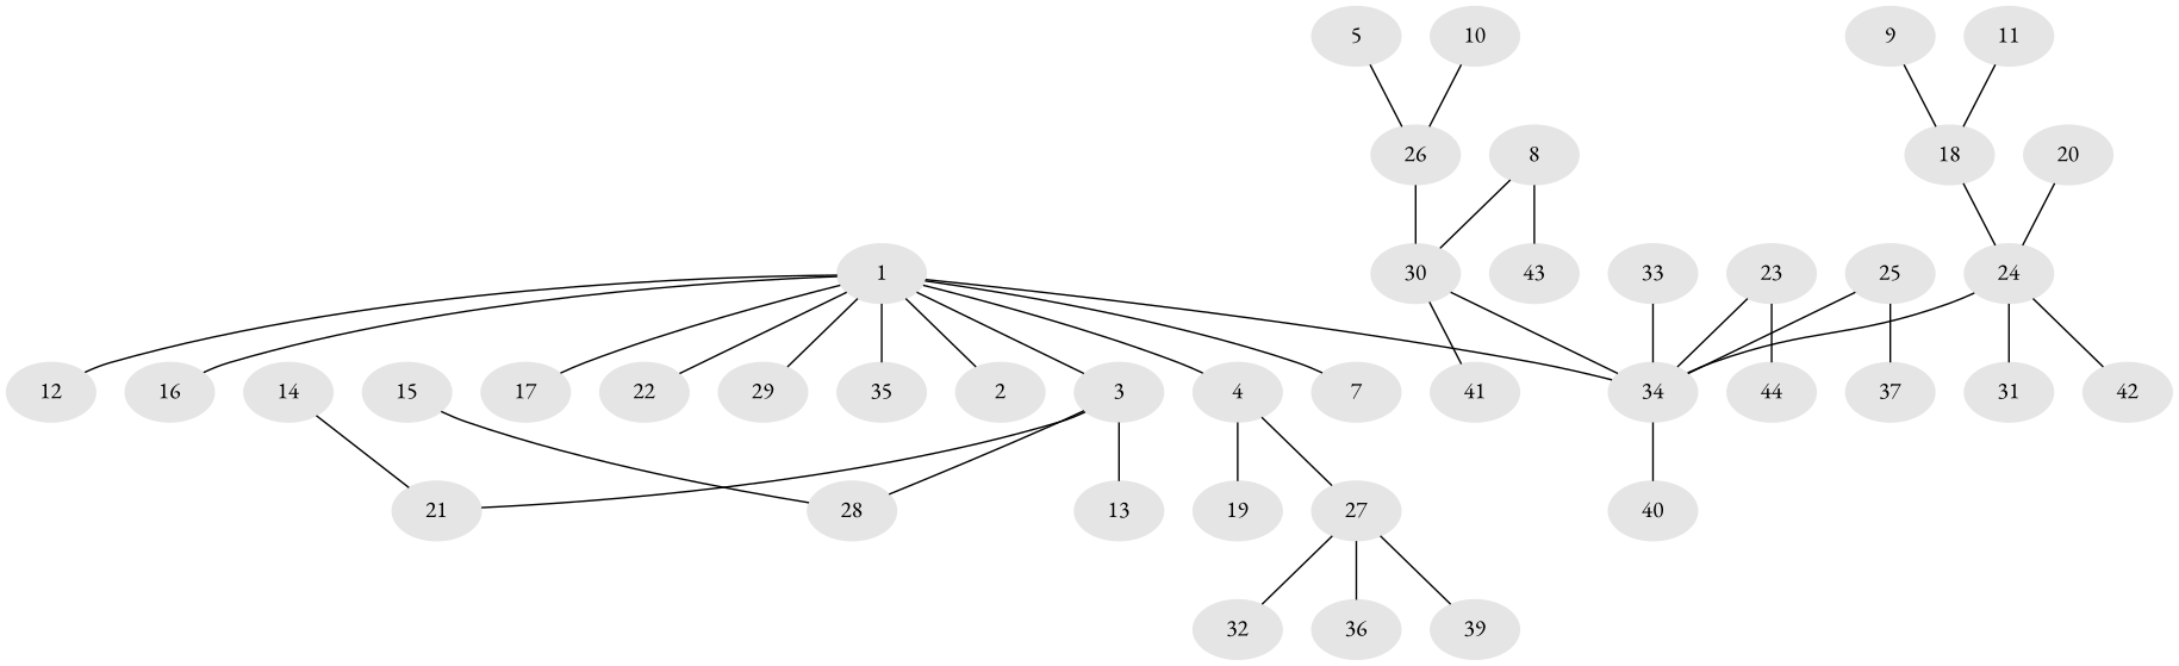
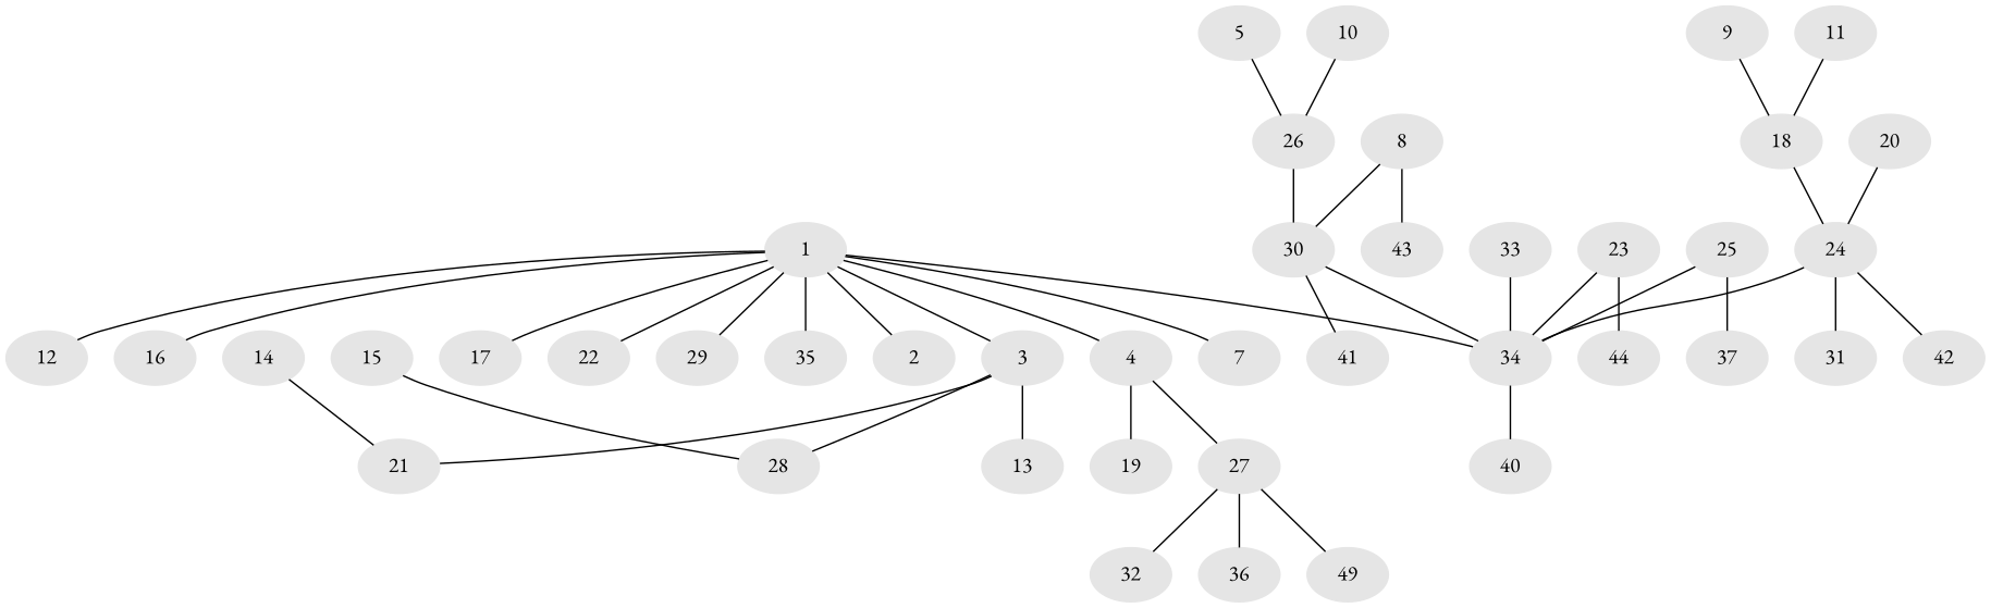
  graph {
    fontname="EB Garamond"
    node [color=gray90 fontname="EB Garamond" style=filled]
    edge [fontname="EB Garamond" weight=1.0]
    1
    2
    3
    4
    7
    12
    16
    17
    22
    29
    34
    35
    13
    21
    28
    19
    27
    40
    32
    36
-   39
+   39 [label=49]
    5
    26
    30
    8
    43
    41
    9
    18
    24
    10
    11
    14
    15
    31
    42
    20
    23
    44
    25
    37
    33
    1 -- 2
    1 -- 3
    1 -- 4
    1 -- 7
    1 -- 12
    1 -- 16
    1 -- 17
    1 -- 22
    1 -- 29
    1 -- 34
    1 -- 35
    3 -- 13
    3 -- 21
    3 -- 28
    4 -- 19
    4 -- 27
    34 -- 40
    27 -- 32
    27 -- 36
    27 -- 39
    5 -- 26
    26 -- 30
    30 -- 34
    30 -- 41
    8 -- 30
    8 -- 43
    9 -- 18
    18 -- 24
    24 -- 34
    24 -- 31
    24 -- 42
    10 -- 26
    11 -- 18
    14 -- 21
    15 -- 28
    20 -- 24
    23 -- 34
    23 -- 44
    25 -- 34
    25 -- 37
    33 -- 34
  }
